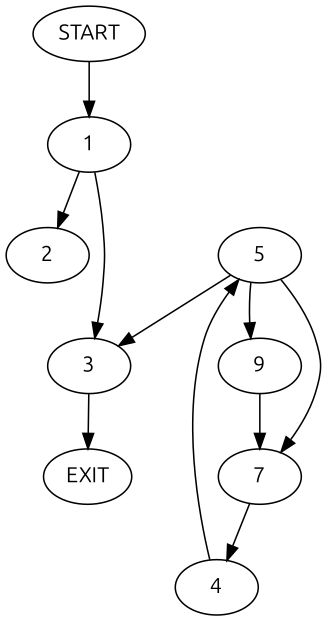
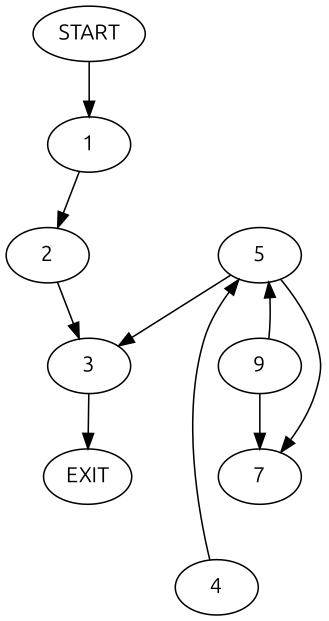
  digraph {
    fontname=Ubuntu
    node [fontname=Ubuntu]
    edge [fontname=Ubuntu]
    n1 [label=START]
    1
    2
    3
    n5 [label=EXIT]
    4
    5
    n8 [label=9]
    7
    n1 -> 1
    1 -> 2
-   1 -> 3
+   2 -> 3
    3 -> n5
    4 -> 5
    5 -> 3
-   5 -> n8
+   n8 -> 5
    5 -> 7
    n8 -> 7
-   7 -> 4
  }
